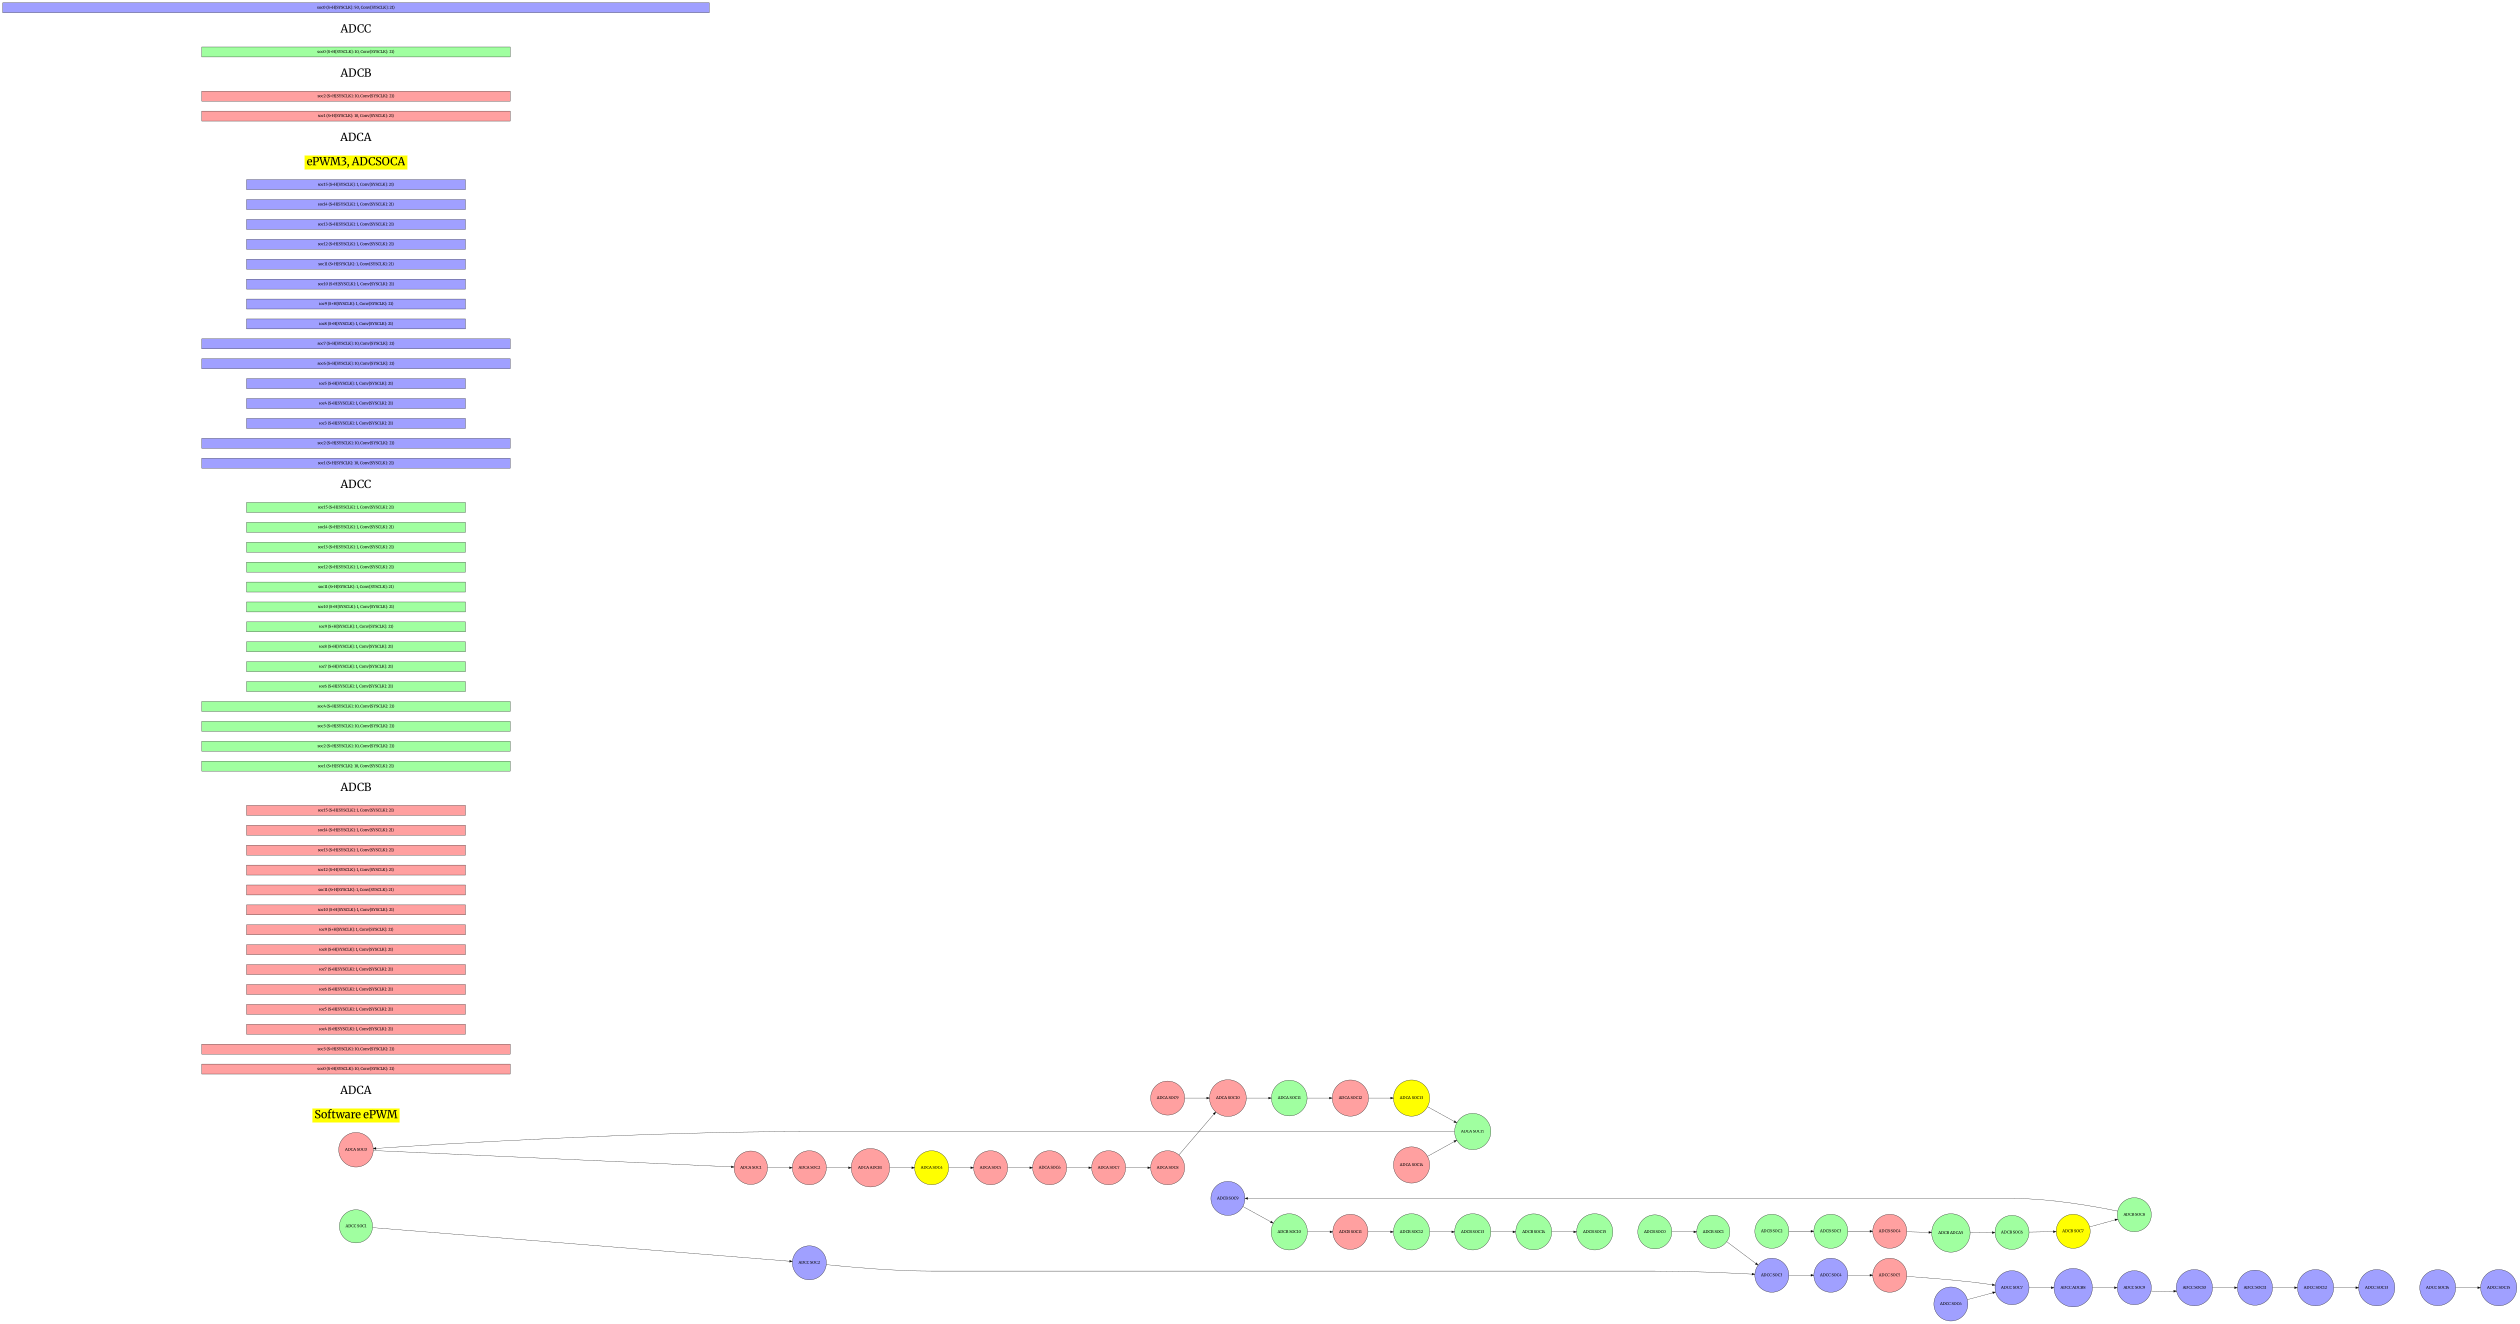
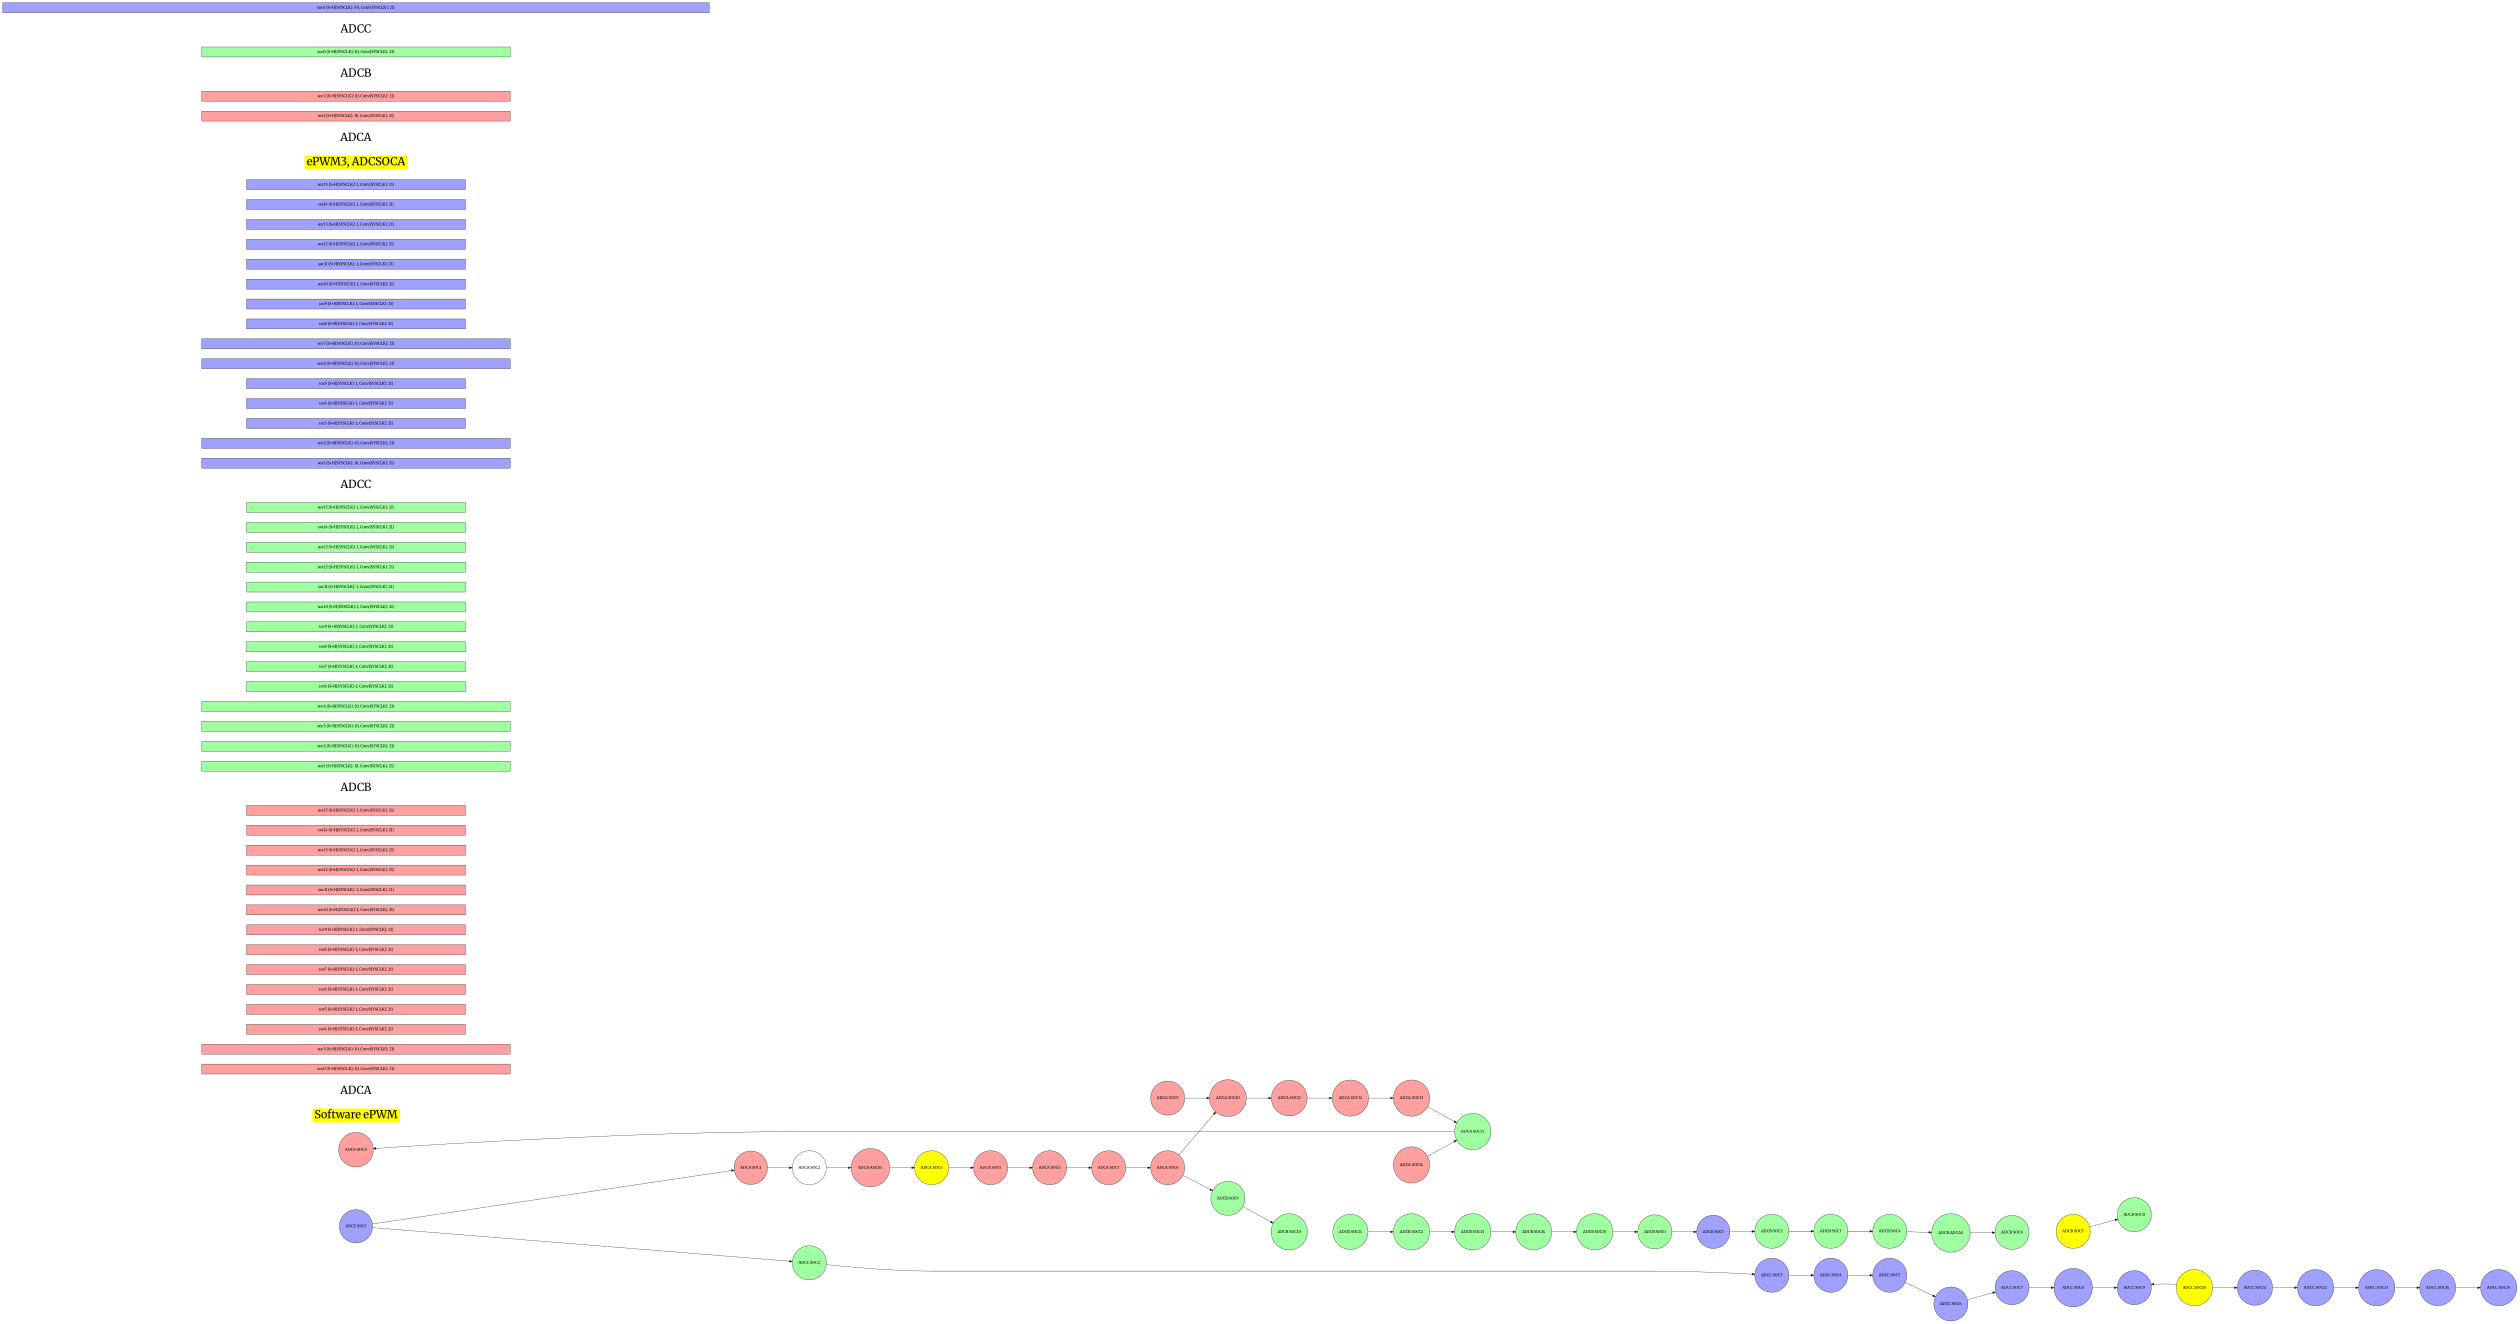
  digraph {
    fontname=Merriweather
    mclimit=50
    nodesep=0.5
    rankdir=LR
    ranksep=1.25
    node [fillcolor="#A0FFA0" fontname=Merriweather shape=rect style=filled]
    edge [fontname=Merriweather]
    n1 [fillcolor="#FFA0A0" label="ADCA SOC0" shape=circle]
    n2 [fillcolor="#FFA0A0" label="ADCA SOC1" shape=circle]
-   n3 [fillcolor="#FFA0A0" label="ADCA SOC2" shape=circle]
+   n3 [fillcolor=white label="ADCA SOC2" shape=circle]
    n4 [fillcolor="#FFA0A0" label="ADCA ADCB3" shape=circle]
    n5 [fillcolor=yellow label="ADCA SOC4" shape=circle]
    n6 [fillcolor="#FFA0A0" label="ADCA SOC5" shape=circle]
    n7 [fillcolor="#FFA0A0" label="ADCA SOC6" shape=circle]
    n8 [fillcolor="#FFA0A0" label="ADCA SOC7" shape=circle]
    n9 [fillcolor="#FFA0A0" label="ADCA SOC8" shape=circle]
    n10 [fillcolor="#FFA0A0" label="ADCA SOC10" shape=circle]
    n11 [fillcolor="#FFA0A0" label="ADCA SOC9" shape=circle]
-   n12 [label="ADCA SOC11" shape=circle]
+   n12 [fillcolor="#FFA0A0" label="ADCA SOC11" shape=circle]
    n13 [fillcolor="#FFA0A0" label="ADCA SOC12" shape=circle]
-   n14 [fillcolor=yellow label="ADCA SOC13" shape=circle]
+   n14 [fillcolor="#FFA0A0" label="ADCA SOC13" shape=circle]
    n15 [label="ADCA SOC15" shape=circle]
    n16 [fillcolor="#FFA0A0" label="ADCA SOC14" shape=circle]
    n17 [label="ADCB SOC0" shape=circle]
-   n18 [label="ADCB SOC1" shape=circle]
+   n18 [fillcolor="#A0A0FF" label="ADCB SOC1" shape=circle]
    n19 [label="ADCB SOC2" shape=circle]
    n20 [label="ADCB SOC3" shape=circle]
-   n21 [fillcolor="#FFA0A0" label="ADCB SOC4" shape=circle]
+   n21 [label="ADCB SOC4" shape=circle]
    n22 [label="ADCB ADCA5" shape=circle]
    n23 [label="ADCB SOC6" shape=circle]
    n24 [fillcolor=yellow label="ADCB SOC7" shape=circle]
    n25 [label="ADCB SOC8" shape=circle]
-   n26 [fillcolor="#A0A0FF" label="ADCB SOC9" shape=circle]
+   n26 [label="ADCB SOC9" shape=circle]
    n27 [label="ADCB SOC10" shape=circle]
-   n28 [fillcolor="#FFA0A0" label="ADCB SOC11" shape=circle]
+   n28 [label="ADCB SOC11" shape=circle]
    n29 [label="ADCB SOC12" shape=circle]
    n30 [label="ADCB SOC13" shape=circle]
    n31 [label="ADCB SOC14" shape=circle]
    n32 [label="ADCB SOC15" shape=circle]
-   n33 [label="ADCC SOC1" shape=circle]
-   n34 [fillcolor="#A0A0FF" label="ADCC SOC2" shape=circle]
+   n33 [fillcolor="#A0A0FF" label="ADCC SOC1" shape=circle]
+   n34 [label="ADCC SOC2" shape=circle]
    n35 [fillcolor="#A0A0FF" label="ADCC SOC3" shape=circle]
    n36 [fillcolor="#A0A0FF" label="ADCC SOC4" shape=circle]
-   n37 [fillcolor="#FFA0A0" label="ADCC SOC5" shape=circle]
+   n37 [fillcolor="#A0A0FF" label="ADCC SOC5" shape=circle]
    n38 [fillcolor="#A0A0FF" label="ADCC SOC6" shape=circle]
    n39 [fillcolor="#A0A0FF" label="ADCC SOC7" shape=circle]
-   n40 [fillcolor="#A0A0FF" label="ADCC ADCB8" shape=circle]
+   n40 [fillcolor="#A0A0FF" label="ADCC SOC8" shape=circle]
    n41 [fillcolor="#A0A0FF" label="ADCC SOC9" shape=circle]
-   n42 [fillcolor="#A0A0FF" label="ADCC SOC10" shape=circle]
+   n42 [fillcolor=yellow label="ADCC SOC10" shape=circle]
    n43 [fillcolor="#A0A0FF" label="ADCC SOC11" shape=circle]
    n44 [fillcolor="#A0A0FF" label="ADCC SOC12" shape=circle]
    n45 [fillcolor="#A0A0FF" label="ADCC SOC13" shape=circle]
    n46 [fillcolor="#A0A0FF" label="ADCC SOC14" shape=circle]
    n47 [fillcolor="#A0A0FF" label="ADCC SOC15" shape=circle]
    n48 [color=white fillcolor=yellow fontsize=40 label="Software ePWM"]
    n49 [color=white fillcolor=white fontsize=40 label=ADCA]
    n50 [fillcolor="#FFA0A0" label="soc0 (S+H[SYSCLK]: 10, Conv[SYSCLK]: 21)" width=15.500]
    n51 [fillcolor="#FFA0A0" label="soc3 (S+H[SYSCLK]: 10, Conv[SYSCLK]: 21)" width=15.500]
    n52 [fillcolor="#FFA0A0" label="soc4 (S+H[SYSCLK]: 1, Conv[SYSCLK]: 21)" width=11.000]
    n53 [fillcolor="#FFA0A0" label="soc5 (S+H[SYSCLK]: 1, Conv[SYSCLK]: 21)" width=11.000]
    n54 [fillcolor="#FFA0A0" label="soc6 (S+H[SYSCLK]: 1, Conv[SYSCLK]: 21)" width=11.000]
    n55 [fillcolor="#FFA0A0" label="soc7 (S+H[SYSCLK]: 1, Conv[SYSCLK]: 21)" width=11.000]
    n56 [fillcolor="#FFA0A0" label="soc8 (S+H[SYSCLK]: 1, Conv[SYSCLK]: 21)" width=11.000]
    n57 [fillcolor="#FFA0A0" label="soc9 (S+H[SYSCLK]: 1, Conv[SYSCLK]: 21)" width=11.000]
    n58 [fillcolor="#FFA0A0" label="soc10 (S+H[SYSCLK]: 1, Conv[SYSCLK]: 21)" width=11.000]
    n59 [fillcolor="#FFA0A0" label="soc11 (S+H[SYSCLK]: 1, Conv[SYSCLK]: 21)" width=11.000]
    n60 [fillcolor="#FFA0A0" label="soc12 (S+H[SYSCLK]: 1, Conv[SYSCLK]: 21)" width=11.000]
    n61 [fillcolor="#FFA0A0" label="soc13 (S+H[SYSCLK]: 1, Conv[SYSCLK]: 21)" width=11.000]
    n62 [fillcolor="#FFA0A0" label="soc14 (S+H[SYSCLK]: 1, Conv[SYSCLK]: 21)" width=11.000]
    n63 [fillcolor="#FFA0A0" label="soc15 (S+H[SYSCLK]: 1, Conv[SYSCLK]: 21)" width=11.000]
    n64 [color=white fillcolor=white fontsize=40 label=ADCB]
    n65 [label="soc1 (S+H[SYSCLK]: 10, Conv[SYSCLK]: 21)" width=15.500]
    n66 [label="soc2 (S+H[SYSCLK]: 10, Conv[SYSCLK]: 21)" width=15.500]
    n67 [label="soc3 (S+H[SYSCLK]: 10, Conv[SYSCLK]: 21)" width=15.500]
    n68 [label="soc4 (S+H[SYSCLK]: 10, Conv[SYSCLK]: 21)" width=15.500]
    n69 [label="soc6 (S+H[SYSCLK]: 1, Conv[SYSCLK]: 21)" width=11.000]
    n70 [label="soc7 (S+H[SYSCLK]: 1, Conv[SYSCLK]: 21)" width=11.000]
    n71 [label="soc8 (S+H[SYSCLK]: 1, Conv[SYSCLK]: 21)" width=11.000]
    n72 [label="soc9 (S+H[SYSCLK]: 1, Conv[SYSCLK]: 21)" width=11.000]
    n73 [label="soc10 (S+H[SYSCLK]: 1, Conv[SYSCLK]: 21)" width=11.000]
    n74 [label="soc11 (S+H[SYSCLK]: 1, Conv[SYSCLK]: 21)" width=11.000]
    n75 [label="soc12 (S+H[SYSCLK]: 1, Conv[SYSCLK]: 21)" width=11.000]
    n76 [label="soc13 (S+H[SYSCLK]: 1, Conv[SYSCLK]: 21)" width=11.000]
    n77 [label="soc14 (S+H[SYSCLK]: 1, Conv[SYSCLK]: 21)" width=11.000]
    n78 [label="soc15 (S+H[SYSCLK]: 1, Conv[SYSCLK]: 21)" width=11.000]
    n79 [color=white fillcolor=white fontsize=40 label=ADCC]
    n80 [fillcolor="#A0A0FF" label="soc1 (S+H[SYSCLK]: 10, Conv[SYSCLK]: 21)" width=15.500]
    n81 [fillcolor="#A0A0FF" label="soc2 (S+H[SYSCLK]: 10, Conv[SYSCLK]: 21)" width=15.500]
    n82 [fillcolor="#A0A0FF" label="soc3 (S+H[SYSCLK]: 1, Conv[SYSCLK]: 21)" width=11.000]
    n83 [fillcolor="#A0A0FF" label="soc4 (S+H[SYSCLK]: 1, Conv[SYSCLK]: 21)" width=11.000]
    n84 [fillcolor="#A0A0FF" label="soc5 (S+H[SYSCLK]: 1, Conv[SYSCLK]: 21)" width=11.000]
    n85 [fillcolor="#A0A0FF" label="soc6 (S+H[SYSCLK]: 10, Conv[SYSCLK]: 21)" width=15.500]
    n86 [fillcolor="#A0A0FF" label="soc7 (S+H[SYSCLK]: 10, Conv[SYSCLK]: 21)" width=15.500]
    n87 [fillcolor="#A0A0FF" label="soc8 (S+H[SYSCLK]: 1, Conv[SYSCLK]: 21)" width=11.000]
    n88 [fillcolor="#A0A0FF" label="soc9 (S+H[SYSCLK]: 1, Conv[SYSCLK]: 21)" width=11.000]
    n89 [fillcolor="#A0A0FF" label="soc10 (S+H[SYSCLK]: 1, Conv[SYSCLK]: 21)" width=11.000]
    n90 [fillcolor="#A0A0FF" label="soc11 (S+H[SYSCLK]: 1, Conv[SYSCLK]: 21)" width=11.000]
    n91 [fillcolor="#A0A0FF" label="soc12 (S+H[SYSCLK]: 1, Conv[SYSCLK]: 21)" width=11.000]
    n92 [fillcolor="#A0A0FF" label="soc13 (S+H[SYSCLK]: 1, Conv[SYSCLK]: 21)" width=11.000]
    n93 [fillcolor="#A0A0FF" label="soc14 (S+H[SYSCLK]: 1, Conv[SYSCLK]: 21)" width=11.000]
    n94 [fillcolor="#A0A0FF" label="soc15 (S+H[SYSCLK]: 1, Conv[SYSCLK]: 21)" width=11.000]
    n95 [color=white fillcolor=yellow fontsize=40 label="ePWM3, ADCSOCA"]
    n96 [color=white fillcolor=white fontsize=40 label=ADCA]
    n97 [fillcolor="#FFA0A0" label="soc1 (S+H[SYSCLK]: 10, Conv[SYSCLK]: 21)" width=15.500]
    n98 [fillcolor="#FFA0A0" label="soc2 (S+H[SYSCLK]: 10, Conv[SYSCLK]: 21)" width=15.500]
    n99 [color=white fillcolor=white fontsize=40 label=ADCB]
    n100 [label="soc0 (S+H[SYSCLK]: 10, Conv[SYSCLK]: 21)" width=15.500]
    n101 [color=white fillcolor=white fontsize=40 label=ADCC]
    n102 [fillcolor="#A0A0FF" label="soc0 (S+H[SYSCLK]: 50, Conv[SYSCLK]: 21)" width=35.500]
-   n1 -> n2
+   n33 -> n2
    n2 -> n3
    n3 -> n4
    n4 -> n5
    n5 -> n6
    n6 -> n7
    n7 -> n8
    n8 -> n9
    n9 -> n10
    n10 -> n12
    n11 -> n10
    n12 -> n13
    n13 -> n14
    n14 -> n15
    n15 -> n1
    n16 -> n15
    n17 -> n18
-   n18 -> n35
+   n18 -> n19
    n19 -> n20
    n20 -> n21
    n21 -> n22
    n22 -> n23
-   n23 -> n24
    n24 -> n25
-   n25 -> n26
+   n9 -> n26
    n26 -> n27
-   n27 -> n28
    n28 -> n29
    n29 -> n30
    n30 -> n31
    n31 -> n32
+   n32 -> n17
    n33 -> n34
    n34 -> n35
    n35 -> n36
    n36 -> n37
-   n37 -> n39
+   n37 -> n38
    n38 -> n39
    n39 -> n40
    n40 -> n41
-   n41 -> n42
+   n42 -> n41
    n42 -> n43
    n43 -> n44
    n44 -> n45
+   n45 -> n46
    n46 -> n47
  }
